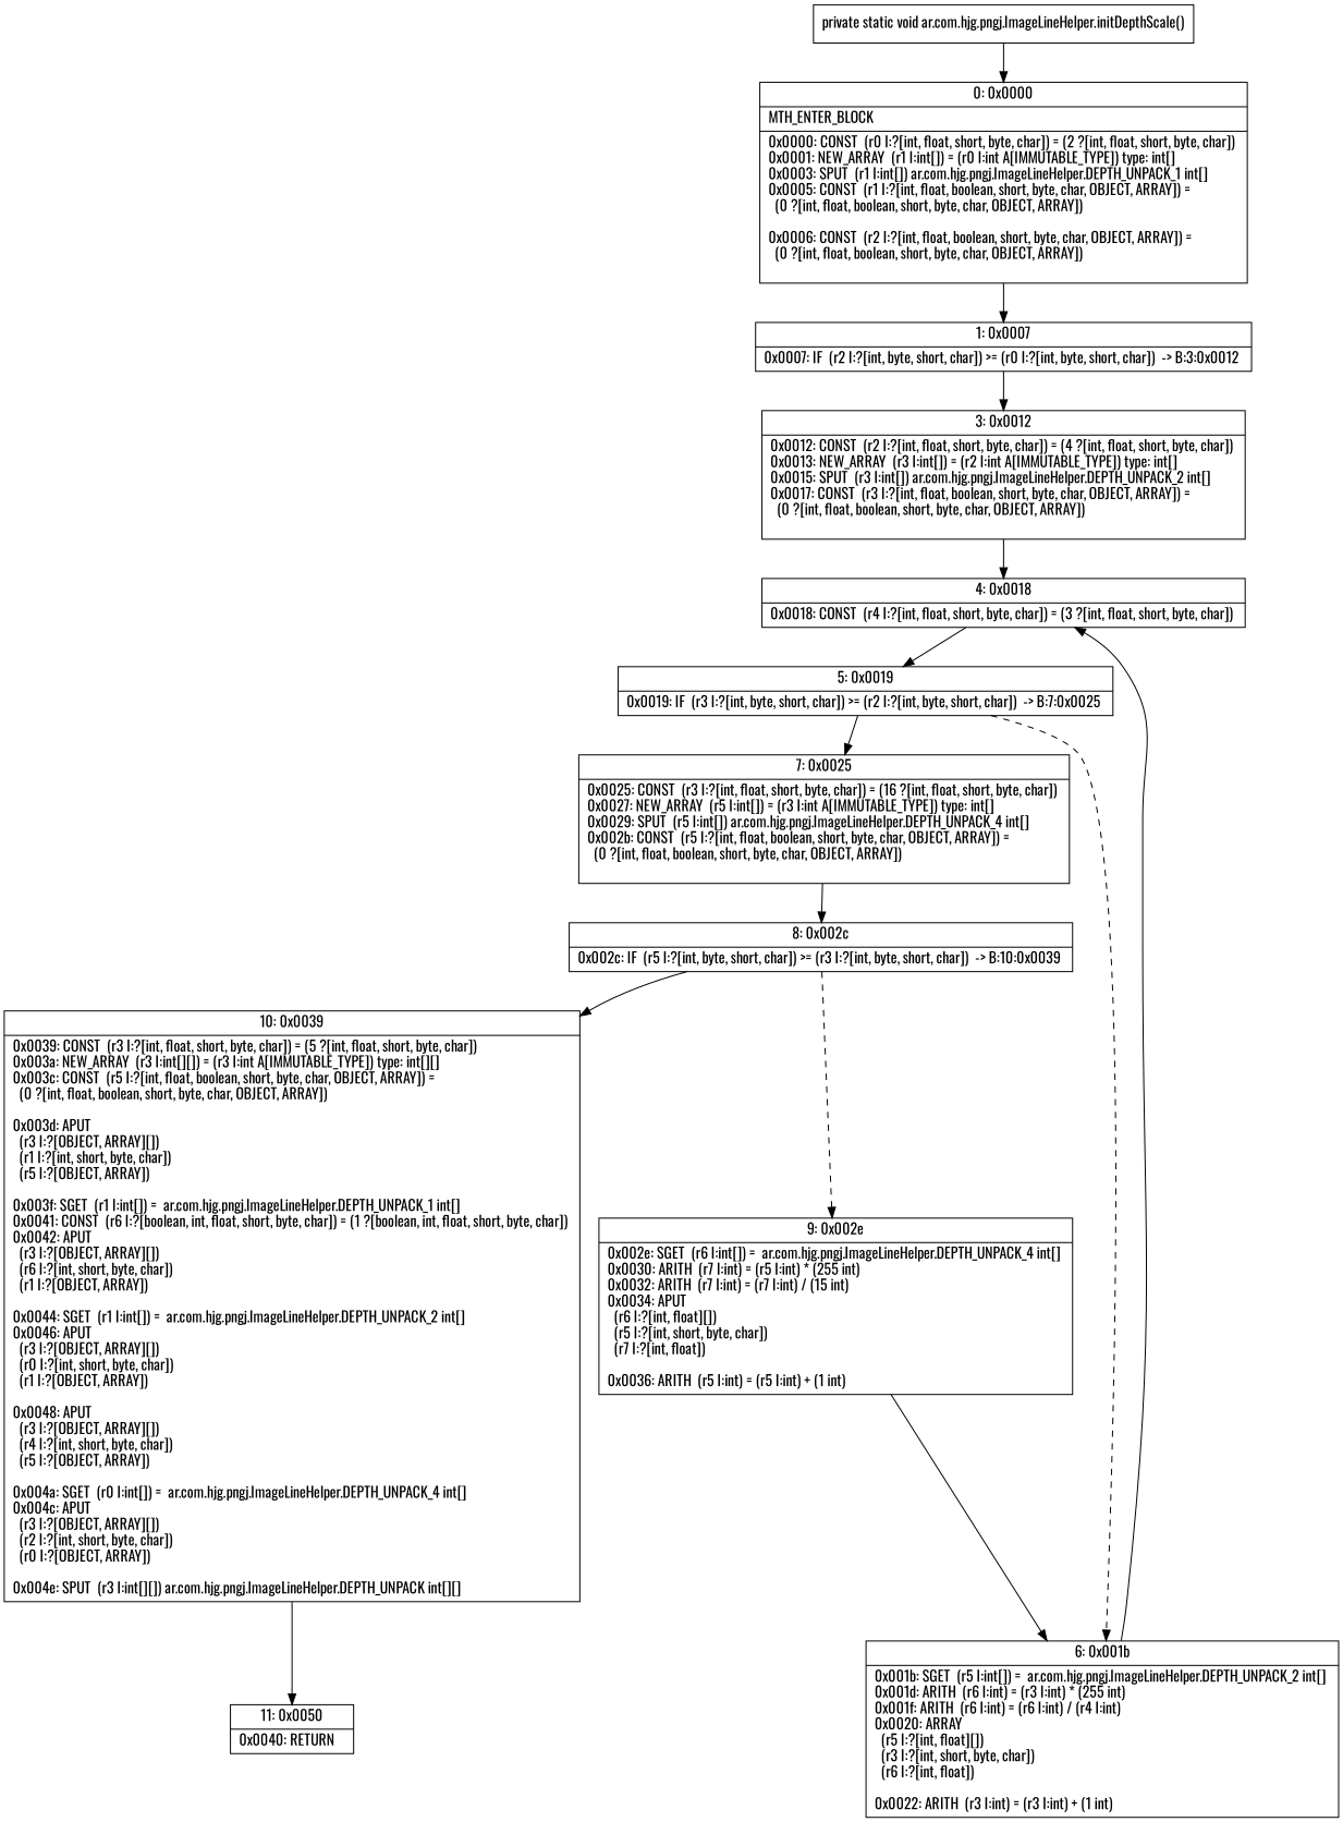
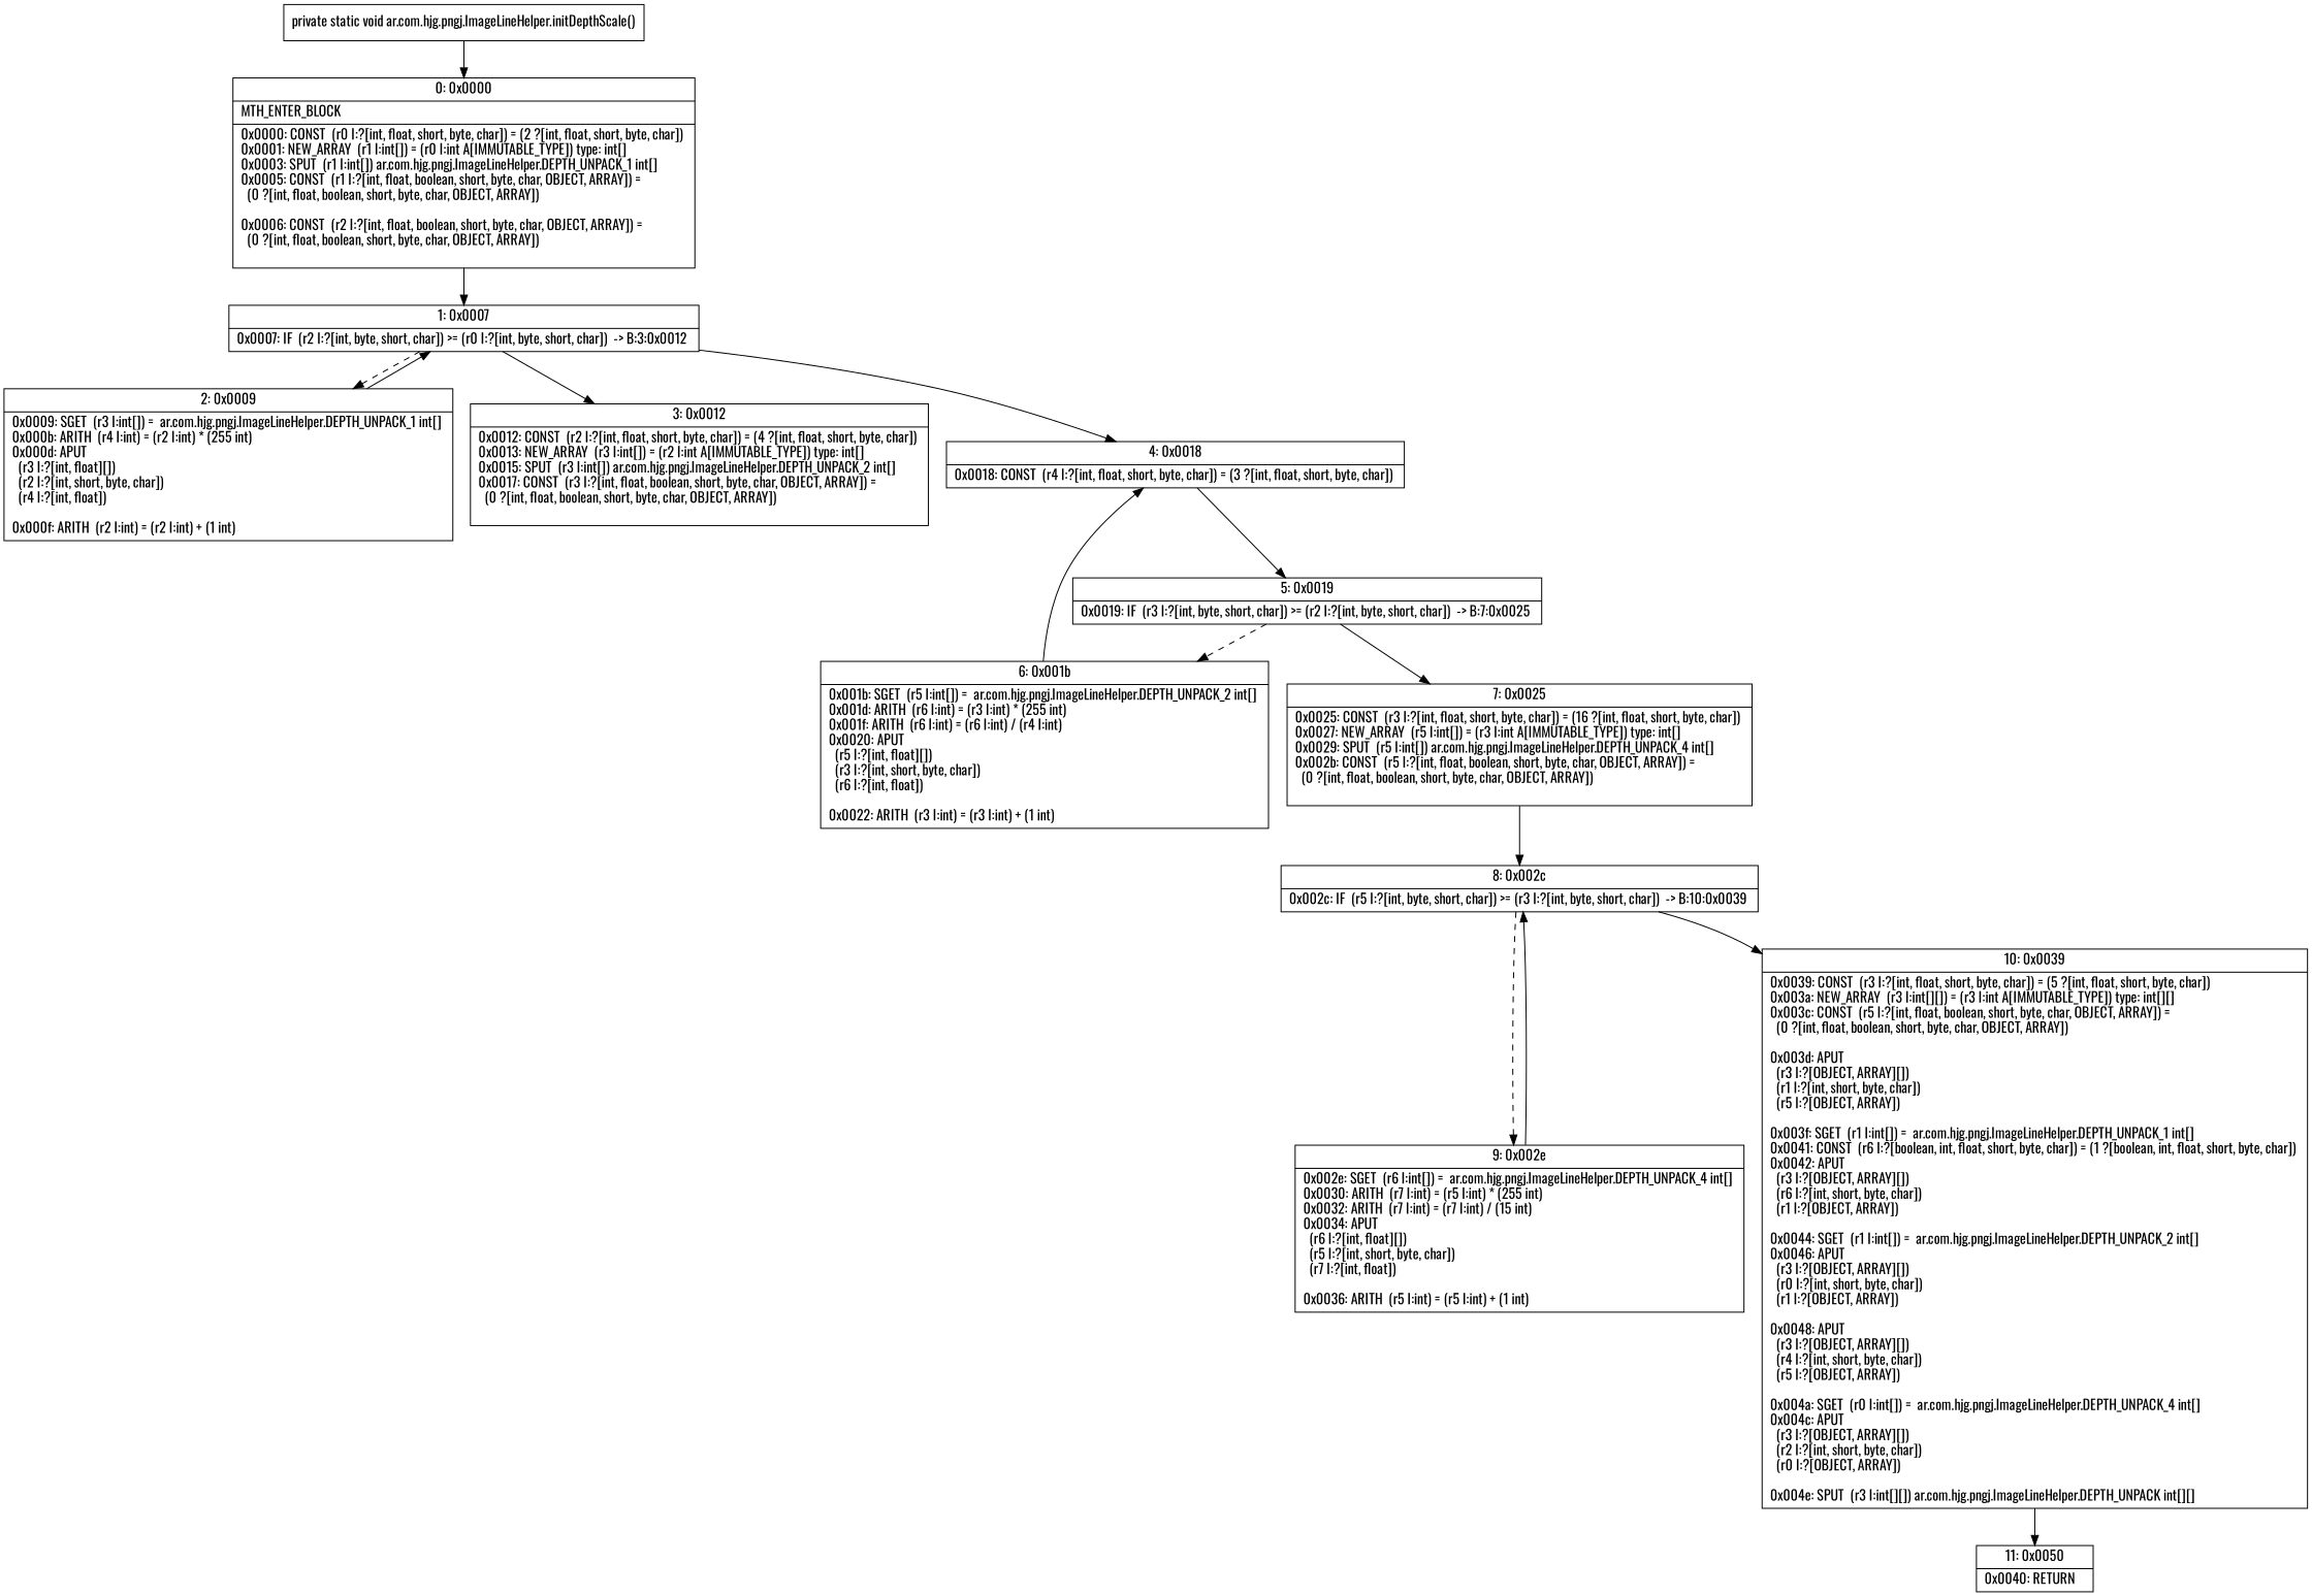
  digraph {
    fontname=Oswald
    node [fontname=Oswald shape=record]
    edge [fontname=Oswald]
    n1 [label="{0\:\ 0x0000|MTH_ENTER_BLOCK\l|0x0000: CONST  (r0 I:?[int, float, short, byte, char]) = (2 ?[int, float, short, byte, char]) \l0x0001: NEW_ARRAY  (r1 I:int[]) = (r0 I:int A[IMMUTABLE_TYPE]) type: int[] \l0x0003: SPUT  (r1 I:int[]) ar.com.hjg.pngj.ImageLineHelper.DEPTH_UNPACK_1 int[] \l0x0005: CONST  (r1 I:?[int, float, boolean, short, byte, char, OBJECT, ARRAY]) = \l  (0 ?[int, float, boolean, short, byte, char, OBJECT, ARRAY])\l \l0x0006: CONST  (r2 I:?[int, float, boolean, short, byte, char, OBJECT, ARRAY]) = \l  (0 ?[int, float, boolean, short, byte, char, OBJECT, ARRAY])\l \l}"]
    n2 [label="{1\:\ 0x0007|0x0007: IF  (r2 I:?[int, byte, short, char]) \>= (r0 I:?[int, byte, short, char])  \-\> B:3:0x0012 \l}"]
+   n3 [label="{2\:\ 0x0009|0x0009: SGET  (r3 I:int[]) =  ar.com.hjg.pngj.ImageLineHelper.DEPTH_UNPACK_1 int[] \l0x000b: ARITH  (r4 I:int) = (r2 I:int) * (255 int) \l0x000d: APUT  \l  (r3 I:?[int, float][])\l  (r2 I:?[int, short, byte, char])\l  (r4 I:?[int, float])\l \l0x000f: ARITH  (r2 I:int) = (r2 I:int) + (1 int) \l}"]
    n4 [label="{3\:\ 0x0012|0x0012: CONST  (r2 I:?[int, float, short, byte, char]) = (4 ?[int, float, short, byte, char]) \l0x0013: NEW_ARRAY  (r3 I:int[]) = (r2 I:int A[IMMUTABLE_TYPE]) type: int[] \l0x0015: SPUT  (r3 I:int[]) ar.com.hjg.pngj.ImageLineHelper.DEPTH_UNPACK_2 int[] \l0x0017: CONST  (r3 I:?[int, float, boolean, short, byte, char, OBJECT, ARRAY]) = \l  (0 ?[int, float, boolean, short, byte, char, OBJECT, ARRAY])\l \l}"]
    n5 [label="{4\:\ 0x0018|0x0018: CONST  (r4 I:?[int, float, short, byte, char]) = (3 ?[int, float, short, byte, char]) \l}"]
    n6 [label="{5\:\ 0x0019|0x0019: IF  (r3 I:?[int, byte, short, char]) \>= (r2 I:?[int, byte, short, char])  \-\> B:7:0x0025 \l}"]
-   n7 [label="{6\:\ 0x001b|0x001b: SGET  (r5 I:int[]) =  ar.com.hjg.pngj.ImageLineHelper.DEPTH_UNPACK_2 int[] \l0x001d: ARITH  (r6 I:int) = (r3 I:int) * (255 int) \l0x001f: ARITH  (r6 I:int) = (r6 I:int) \/ (r4 I:int) \l0x0020: ARRAY  \l  (r5 I:?[int, float][])\l  (r3 I:?[int, short, byte, char])\l  (r6 I:?[int, float])\l \l0x0022: ARITH  (r3 I:int) = (r3 I:int) + (1 int) \l}"]
+   n7 [label="{6\:\ 0x001b|0x001b: SGET  (r5 I:int[]) =  ar.com.hjg.pngj.ImageLineHelper.DEPTH_UNPACK_2 int[] \l0x001d: ARITH  (r6 I:int) = (r3 I:int) * (255 int) \l0x001f: ARITH  (r6 I:int) = (r6 I:int) \/ (r4 I:int) \l0x0020: APUT  \l  (r5 I:?[int, float][])\l  (r3 I:?[int, short, byte, char])\l  (r6 I:?[int, float])\l \l0x0022: ARITH  (r3 I:int) = (r3 I:int) + (1 int) \l}"]
    n8 [label="{7\:\ 0x0025|0x0025: CONST  (r3 I:?[int, float, short, byte, char]) = (16 ?[int, float, short, byte, char]) \l0x0027: NEW_ARRAY  (r5 I:int[]) = (r3 I:int A[IMMUTABLE_TYPE]) type: int[] \l0x0029: SPUT  (r5 I:int[]) ar.com.hjg.pngj.ImageLineHelper.DEPTH_UNPACK_4 int[] \l0x002b: CONST  (r5 I:?[int, float, boolean, short, byte, char, OBJECT, ARRAY]) = \l  (0 ?[int, float, boolean, short, byte, char, OBJECT, ARRAY])\l \l}"]
    n9 [label="{8\:\ 0x002c|0x002c: IF  (r5 I:?[int, byte, short, char]) \>= (r3 I:?[int, byte, short, char])  \-\> B:10:0x0039 \l}"]
    n10 [label="{9\:\ 0x002e|0x002e: SGET  (r6 I:int[]) =  ar.com.hjg.pngj.ImageLineHelper.DEPTH_UNPACK_4 int[] \l0x0030: ARITH  (r7 I:int) = (r5 I:int) * (255 int) \l0x0032: ARITH  (r7 I:int) = (r7 I:int) \/ (15 int) \l0x0034: APUT  \l  (r6 I:?[int, float][])\l  (r5 I:?[int, short, byte, char])\l  (r7 I:?[int, float])\l \l0x0036: ARITH  (r5 I:int) = (r5 I:int) + (1 int) \l}"]
    n11 [label="{10\:\ 0x0039|0x0039: CONST  (r3 I:?[int, float, short, byte, char]) = (5 ?[int, float, short, byte, char]) \l0x003a: NEW_ARRAY  (r3 I:int[][]) = (r3 I:int A[IMMUTABLE_TYPE]) type: int[][] \l0x003c: CONST  (r5 I:?[int, float, boolean, short, byte, char, OBJECT, ARRAY]) = \l  (0 ?[int, float, boolean, short, byte, char, OBJECT, ARRAY])\l \l0x003d: APUT  \l  (r3 I:?[OBJECT, ARRAY][])\l  (r1 I:?[int, short, byte, char])\l  (r5 I:?[OBJECT, ARRAY])\l \l0x003f: SGET  (r1 I:int[]) =  ar.com.hjg.pngj.ImageLineHelper.DEPTH_UNPACK_1 int[] \l0x0041: CONST  (r6 I:?[boolean, int, float, short, byte, char]) = (1 ?[boolean, int, float, short, byte, char]) \l0x0042: APUT  \l  (r3 I:?[OBJECT, ARRAY][])\l  (r6 I:?[int, short, byte, char])\l  (r1 I:?[OBJECT, ARRAY])\l \l0x0044: SGET  (r1 I:int[]) =  ar.com.hjg.pngj.ImageLineHelper.DEPTH_UNPACK_2 int[] \l0x0046: APUT  \l  (r3 I:?[OBJECT, ARRAY][])\l  (r0 I:?[int, short, byte, char])\l  (r1 I:?[OBJECT, ARRAY])\l \l0x0048: APUT  \l  (r3 I:?[OBJECT, ARRAY][])\l  (r4 I:?[int, short, byte, char])\l  (r5 I:?[OBJECT, ARRAY])\l \l0x004a: SGET  (r0 I:int[]) =  ar.com.hjg.pngj.ImageLineHelper.DEPTH_UNPACK_4 int[] \l0x004c: APUT  \l  (r3 I:?[OBJECT, ARRAY][])\l  (r2 I:?[int, short, byte, char])\l  (r0 I:?[OBJECT, ARRAY])\l \l0x004e: SPUT  (r3 I:int[][]) ar.com.hjg.pngj.ImageLineHelper.DEPTH_UNPACK int[][] \l}"]
    n12 [label="{11\:\ 0x0050|0x0040: RETURN   \l}"]
    n13 [label="{private static void ar.com.hjg.pngj.ImageLineHelper.initDepthScale() }"]
    n1 -> n2
+   n2 -> n3 [style=dashed]
    n2 -> n4
-   n4 -> n5
+   n3 -> n2
+   n2 -> n5
    n5 -> n6
    n6 -> n7 [style=dashed]
    n6 -> n8
    n7 -> n5
    n8 -> n9
    n9 -> n10 [style=dashed]
    n9 -> n11
-   n10 -> n7
+   n10 -> n9
    n11 -> n12
    n13 -> n1
  }
